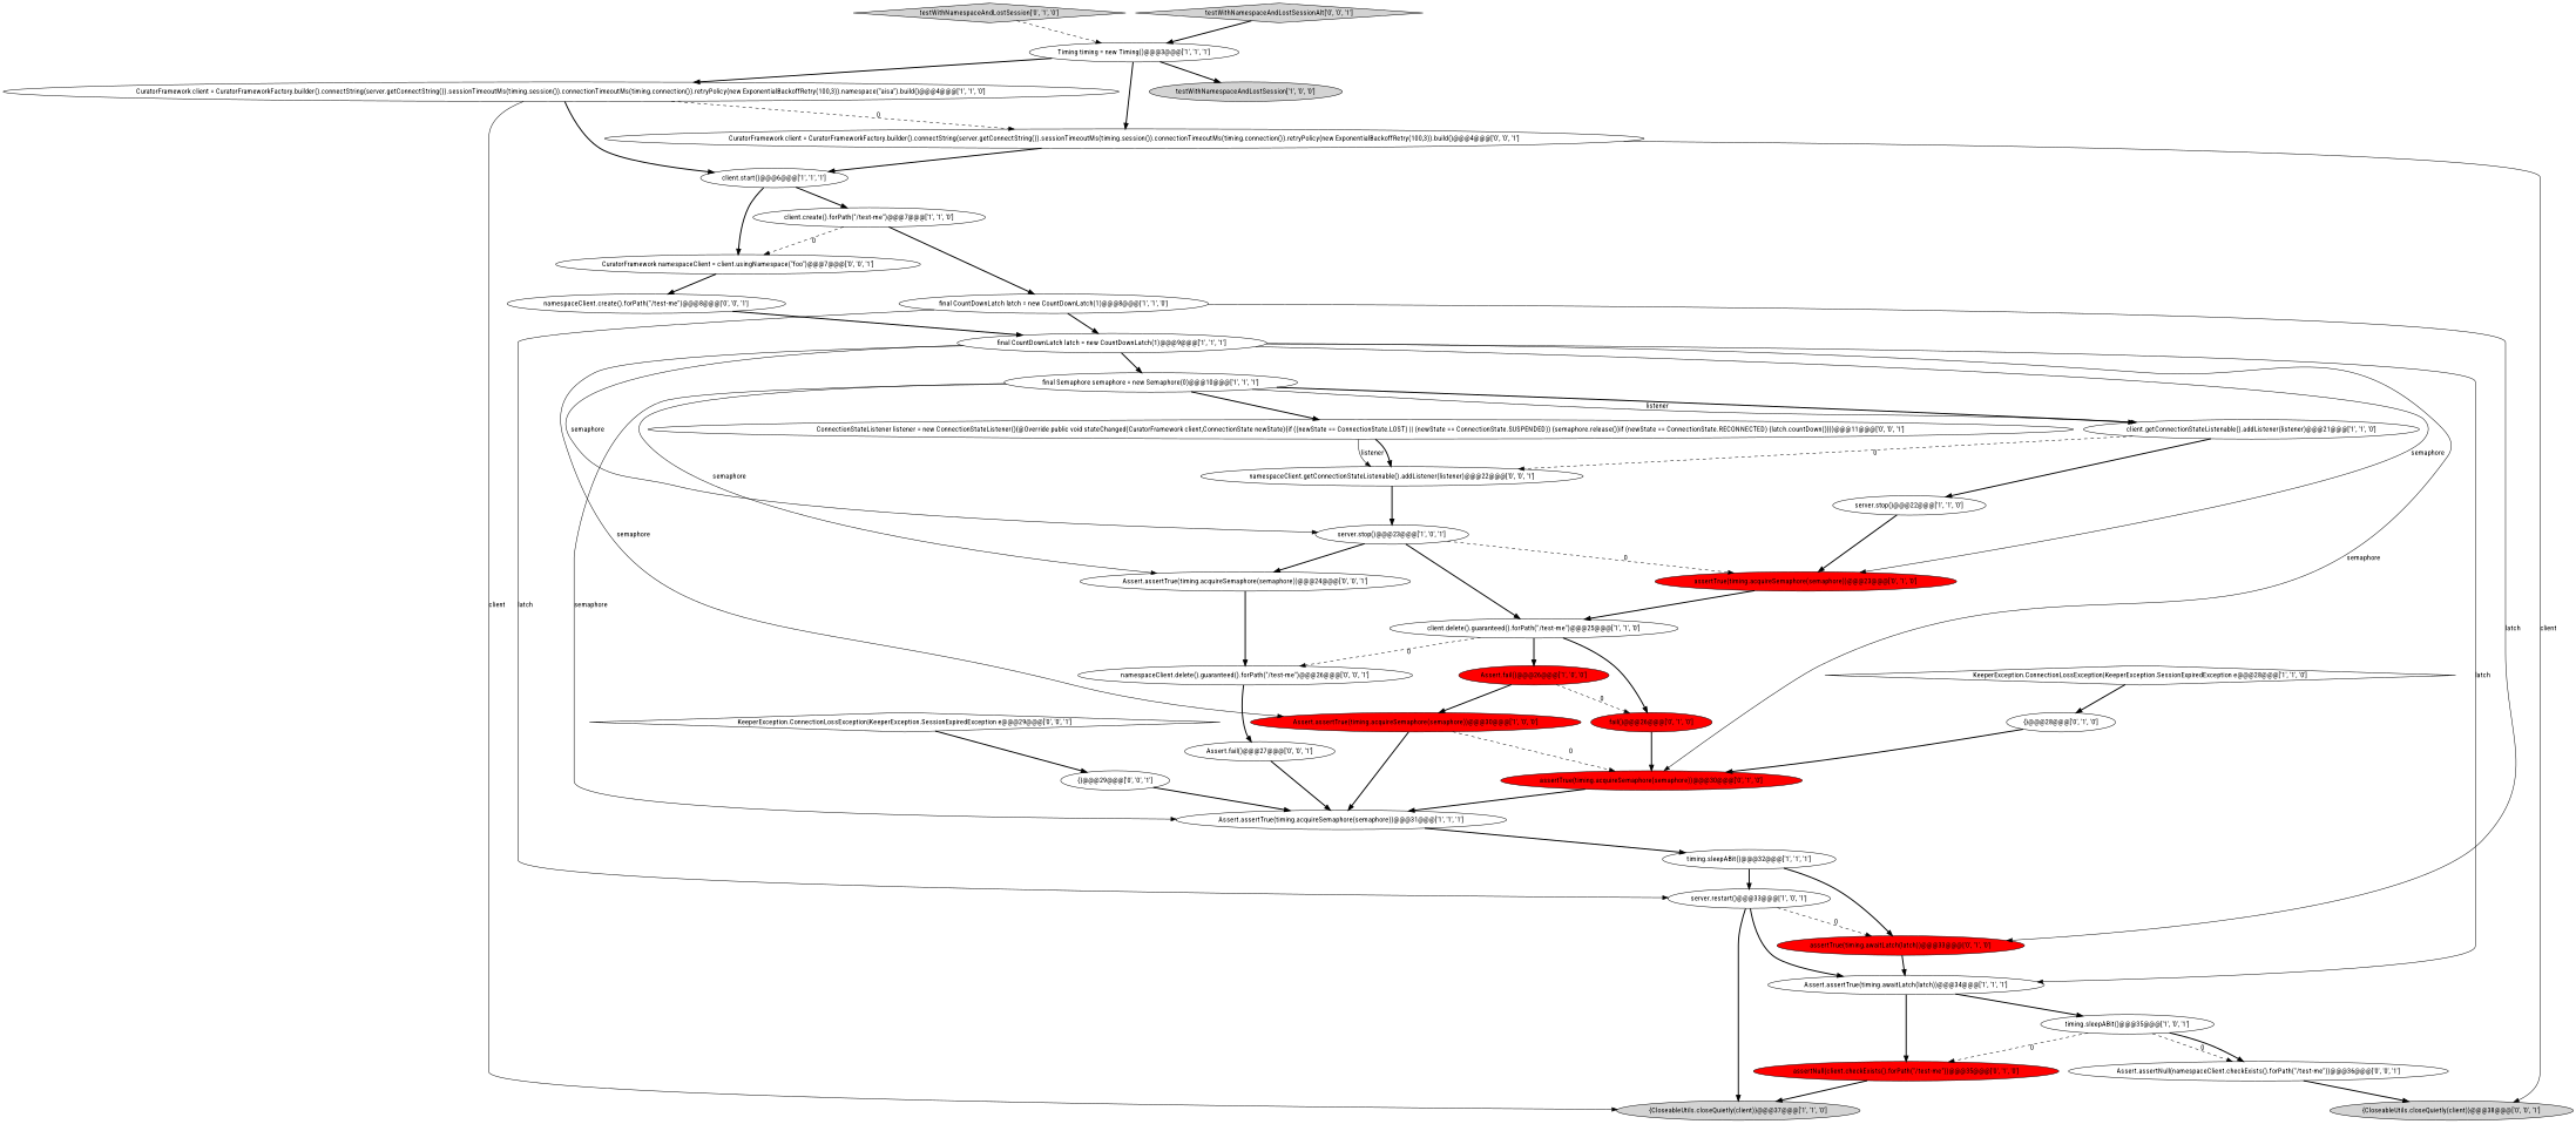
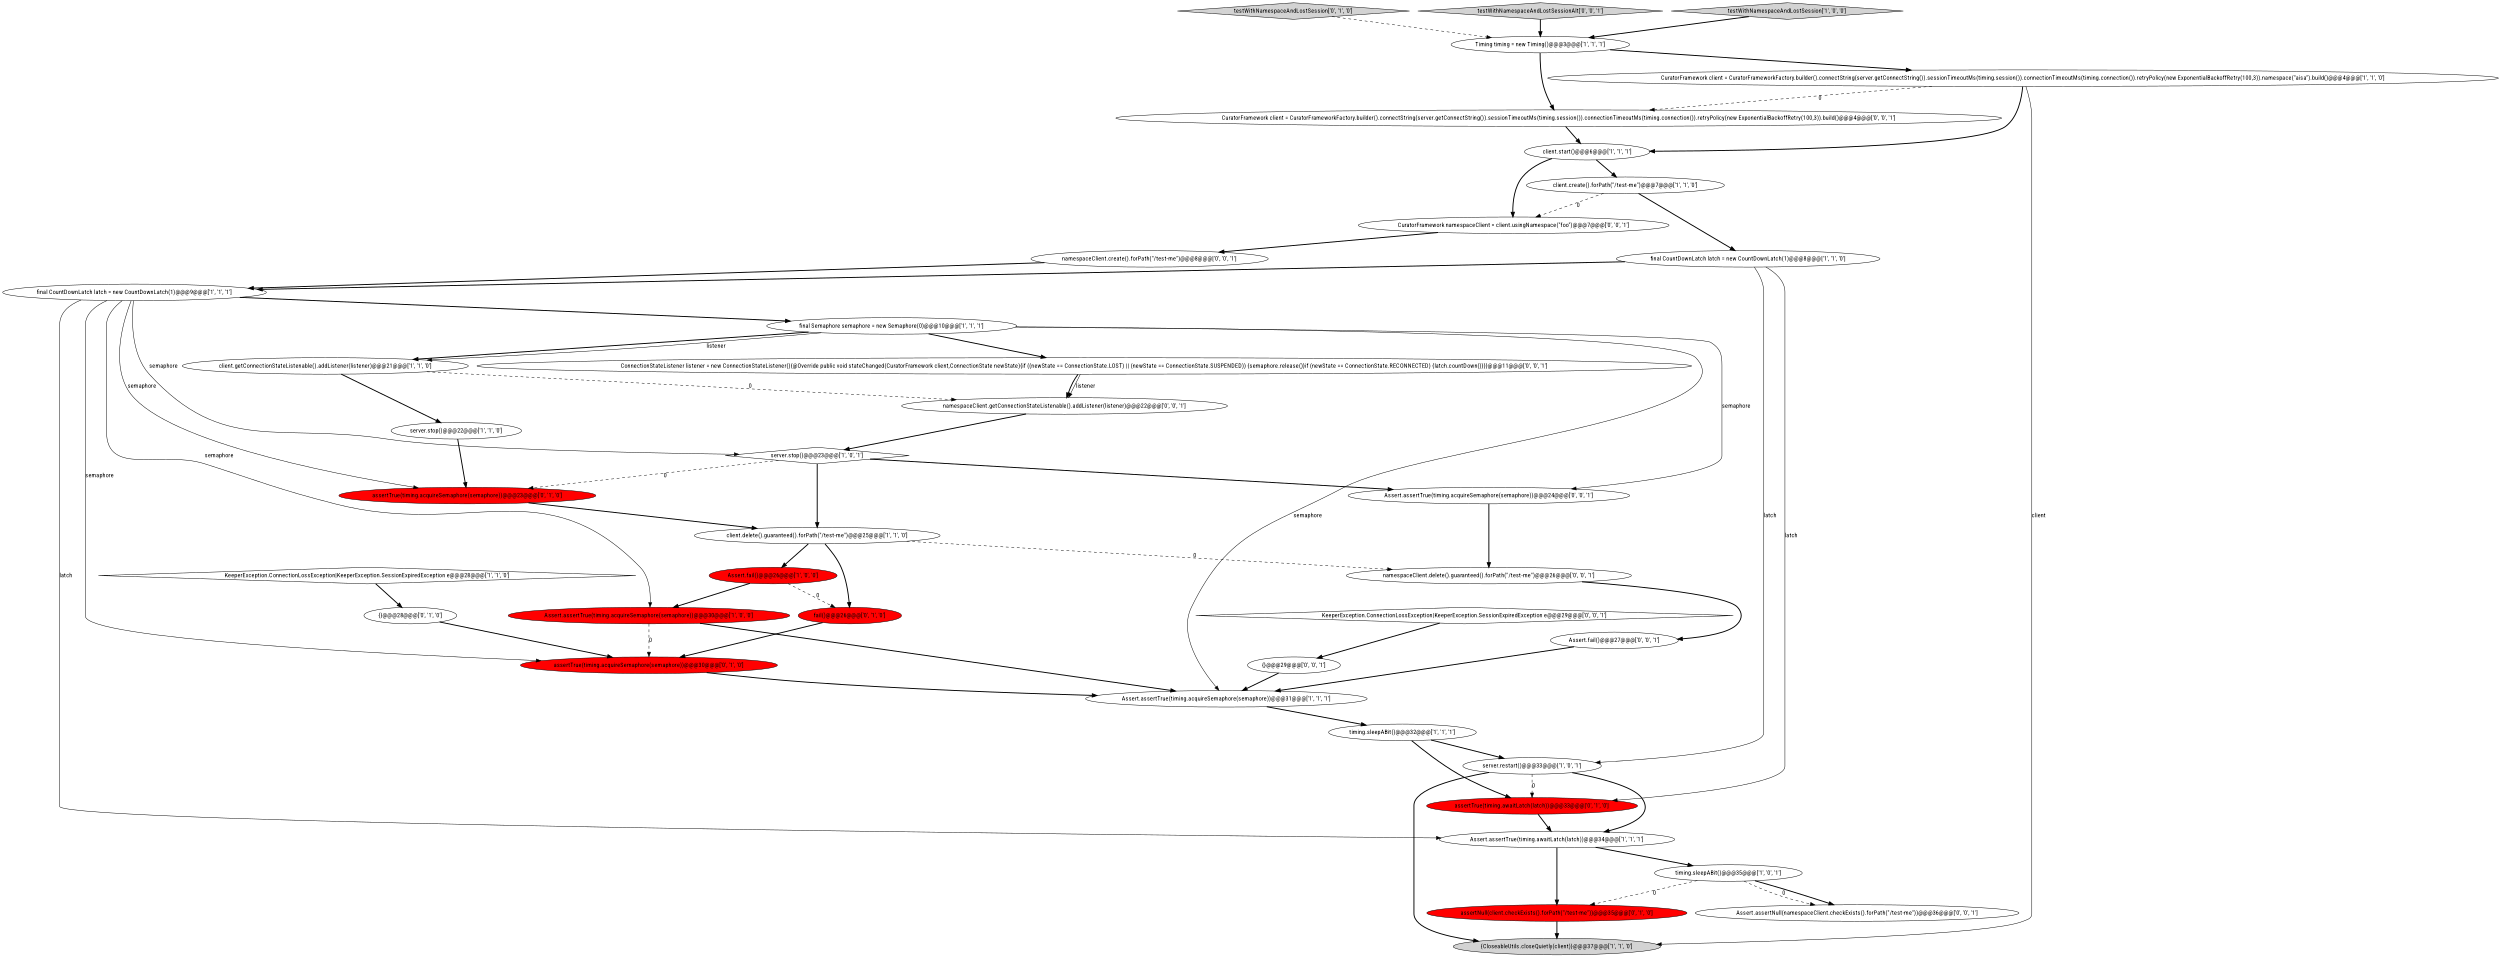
  digraph {
    fontname="Roboto Condensed"
    node [fillcolor=white fontname="Roboto Condensed" shape=ellipse style=filled]
    edge [fontname="Roboto Condensed" style=bold]
    n1 [fillcolor=red label="assertNull(client.checkExists().forPath(\"/test-me\"))@@@35@@@['0', '1', '0']"]
    n2 [fillcolor=lightgray label="{CloseableUtils.closeQuietly(client)}@@@37@@@['1', '1', '0']"]
    n3 [label="{}@@@28@@@['0', '1', '0']"]
    n4 [fillcolor=red label="assertTrue(timing.acquireSemaphore(semaphore))@@@30@@@['0', '1', '0']"]
    n5 [label="Assert.assertTrue(timing.acquireSemaphore(semaphore))@@@31@@@['1', '1', '1']"]
    n6 [fillcolor=red label="assertTrue(timing.acquireSemaphore(semaphore))@@@23@@@['0', '1', '0']"]
    n7 [label="client.delete().guaranteed().forPath(\"/test-me\")@@@25@@@['1', '1', '0']"]
    n8 [fillcolor=red label="Assert.fail()@@@26@@@['1', '0', '0']"]
    n9 [fillcolor=red label="fail()@@@26@@@['0', '1', '0']"]
    n10 [label="namespaceClient.delete().guaranteed().forPath(\"/test-me\")@@@26@@@['0', '0', '1']"]
    n11 [fillcolor=red label="assertTrue(timing.awaitLatch(latch))@@@33@@@['0', '1', '0']"]
    n12 [label="Assert.assertTrue(timing.awaitLatch(latch))@@@34@@@['1', '1', '1']"]
    n13 [label="timing.sleepABit()@@@35@@@['1', '0', '1']"]
    n14 [label="CuratorFramework client = CuratorFrameworkFactory.builder().connectString(server.getConnectString()).sessionTimeoutMs(timing.session()).connectionTimeoutMs(timing.connection()).retryPolicy(new ExponentialBackoffRetry(100,3)).namespace(\"aisa\").build()@@@4@@@['1', '1', '0']"]
    n15 [label="client.start()@@@6@@@['1', '1', '1']"]
    n16 [label="CuratorFramework client = CuratorFrameworkFactory.builder().connectString(server.getConnectString()).sessionTimeoutMs(timing.session()).connectionTimeoutMs(timing.connection()).retryPolicy(new ExponentialBackoffRetry(100,3)).build()@@@4@@@['0', '0', '1']"]
    n17 [label="CuratorFramework namespaceClient = client.usingNamespace(\"foo\")@@@7@@@['0', '0', '1']"]
    n18 [label="client.create().forPath(\"/test-me\")@@@7@@@['1', '1', '0']"]
-   n19 [fillcolor=lightgray label="{CloseableUtils.closeQuietly(client)}@@@38@@@['0', '0', '1']"]
    n20 [label="namespaceClient.getConnectionStateListenable().addListener(listener)@@@22@@@['0', '0', '1']"]
-   n21 [label="server.stop()@@@23@@@['1', '0', '1']"]
+   n21 [label="server.stop()@@@23@@@['1', '0', '1']" shape=diamond]
    n22 [label="Assert.assertTrue(timing.acquireSemaphore(semaphore))@@@24@@@['0', '0', '1']"]
    n23 [label="final CountDownLatch latch = new CountDownLatch(1)@@@9@@@['1', '1', '1']"]
    n24 [label="final Semaphore semaphore = new Semaphore(0)@@@10@@@['1', '1', '1']"]
    n25 [fillcolor=red label="Assert.assertTrue(timing.acquireSemaphore(semaphore))@@@30@@@['1', '0', '0']"]
    n26 [label="client.getConnectionStateListenable().addListener(listener)@@@21@@@['1', '1', '0']"]
    n27 [label="ConnectionStateListener listener = new ConnectionStateListener(){@Override public void stateChanged(CuratorFramework client,ConnectionState newState){if ((newState == ConnectionState.LOST) || (newState == ConnectionState.SUSPENDED)) {semaphore.release()}if (newState == ConnectionState.RECONNECTED) {latch.countDown()}}}@@@11@@@['0', '0', '1']"]
    n28 [label="timing.sleepABit()@@@32@@@['1', '1', '1']"]
    n29 [label="server.restart()@@@33@@@['1', '0', '1']"]
    n30 [label="{}@@@29@@@['0', '0', '1']"]
    n31 [label="KeeperException.ConnectionLossException|KeeperException.SessionExpiredException e@@@28@@@['1', '1', '0']" shape=diamond]
    n32 [label="final CountDownLatch latch = new CountDownLatch(1)@@@8@@@['1', '1', '0']"]
    n33 [fillcolor=lightgray label="testWithNamespaceAndLostSession['0', '1', '0']" shape=diamond]
    n34 [label="Timing timing = new Timing()@@@3@@@['1', '1', '1']"]
    n35 [label="namespaceClient.create().forPath(\"/test-me\")@@@8@@@['0', '0', '1']"]
    n36 [label="Assert.assertNull(namespaceClient.checkExists().forPath(\"/test-me\"))@@@36@@@['0', '0', '1']"]
    n37 [label="server.stop()@@@22@@@['1', '1', '0']"]
    n38 [fillcolor=lightgray label="testWithNamespaceAndLostSessionAlt['0', '0', '1']" shape=diamond]
    n39 [label="Assert.fail()@@@27@@@['0', '0', '1']"]
    n40 [label="KeeperException.ConnectionLossException|KeeperException.SessionExpiredException e@@@29@@@['0', '0', '1']" shape=diamond]
-   n41 [fillcolor=lightgray label="testWithNamespaceAndLostSession['1', '0', '0']"]
+   n41 [fillcolor=lightgray label="testWithNamespaceAndLostSession['1', '0', '0']" shape=diamond]
    n1 -> n2
    n3 -> n4
    n4 -> n5
    n5 -> n28
    n6 -> n7
    n7 -> n8
    n7 -> n9
    n7 -> n10 [label=0 style=dashed]
    n8 -> n9 [label=0 style=dashed]
    n8 -> n25
    n9 -> n4
    n10 -> n39
    n11 -> n12
    n12 -> n1
    n12 -> n13
    n13 -> n1 [label=0 style=dashed]
    n13 -> n36 [label=0 style=dashed]
    n13 -> n36
    n14 -> n2 [label=client style=solid]
    n14 -> n15
    n14 -> n16 [label=0 style=dashed]
    n15 -> n17
    n15 -> n18
    n16 -> n15
-   n16 -> n19 [label=client style=solid]
    n17 -> n35
    n18 -> n17 [label=0 style=dashed]
    n18 -> n32
    n20 -> n21
    n21 -> n6 [label=0 style=dashed]
    n21 -> n7
    n21 -> n22
    n22 -> n10
    n23 -> n4 [label=semaphore style=solid]
    n23 -> n6 [label=semaphore style=solid]
    n23 -> n12 [label=latch style=solid]
    n23 -> n21 [label=semaphore style=solid]
    n23 -> n24
    n23 -> n25 [label=semaphore style=solid]
    n24 -> n5 [label=semaphore style=solid]
    n24 -> n22 [label=semaphore style=solid]
    n24 -> n26
    n24 -> n26 [label=listener style=solid]
    n24 -> n27
    n25 -> n4 [label=0 style=dashed]
    n25 -> n5
    n26 -> n20 [label=0 style=dashed]
    n26 -> n37
    n27 -> n20 [label=listener style=solid]
    n27 -> n20
    n28 -> n11
    n28 -> n29
    n29 -> n2
    n29 -> n11 [label=0 style=dashed]
    n29 -> n12
    n30 -> n5
    n31 -> n3
    n32 -> n11 [label=latch style=solid]
    n32 -> n23
    n32 -> n29 [label=latch style=solid]
    n33 -> n34 [style=dashed]
    n34 -> n14
    n34 -> n16
    n35 -> n23
-   n36 -> n19
    n37 -> n6
    n38 -> n34
    n39 -> n5
    n40 -> n30
-   n34 -> n41
+   n41 -> n34
  }
